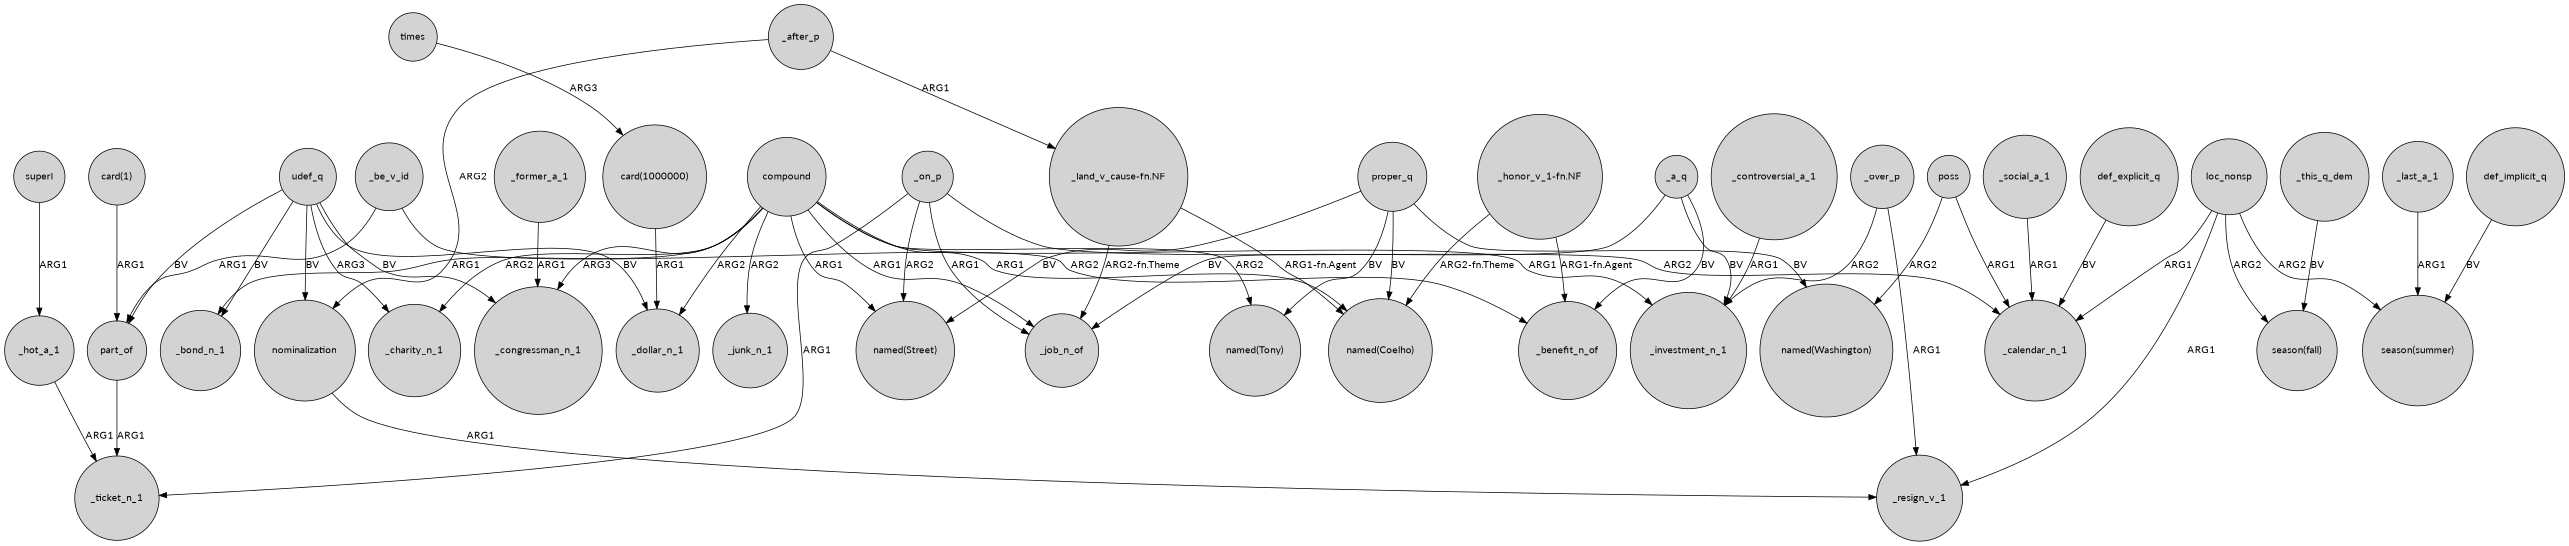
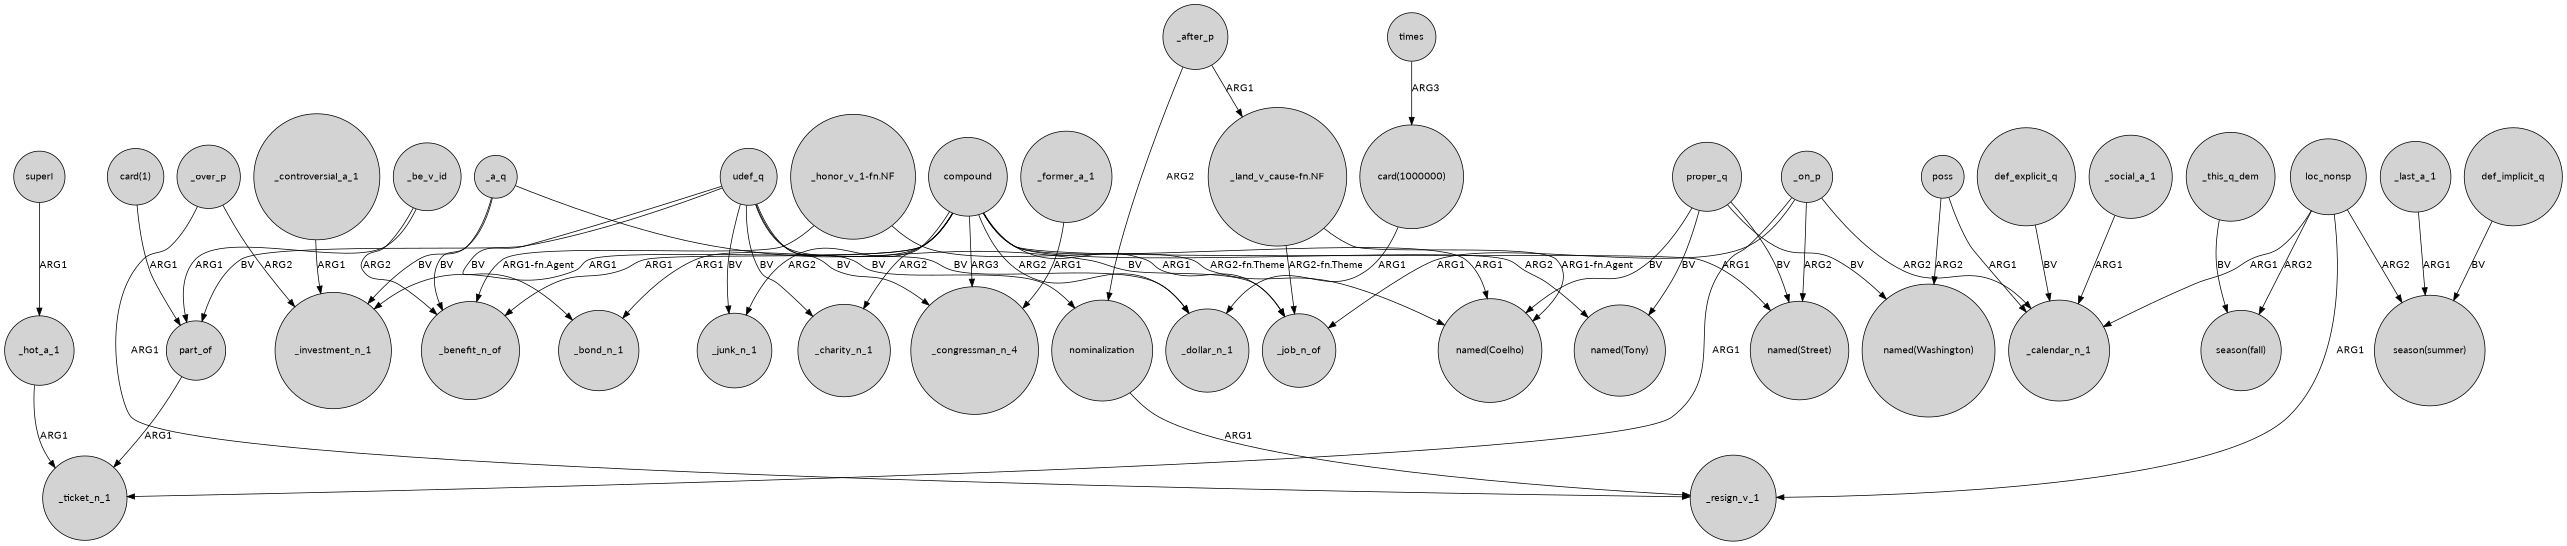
  digraph {
    fontname=Lato
    node [fontname=Lato shape=circle style=filled]
    edge [fontname=Lato]
    _be_v_id
    part_of
    _benefit_n_of
    _ticket_n_1
    superl
    _hot_a_1
    "_land_v_cause-fn.NF"
    "named(Coelho)"
    _job_n_of
    "card(1000000)"
    _dollar_n_1
    _social_a_1
    _calendar_n_1
    udef_q
    _bond_n_1
    _junk_n_1
    _charity_n_1
-   _congressman_n_1
+   _congressman_n_1 [label=_congressman_n_4]
    nominalization
    _resign_v_1
    compound
    "named(Street)"
    "named(Tony)"
    _investment_n_1
    proper_q
    "named(Washington)"
    _a_q
    "_honor_v_1-fn.NF"
    loc_nonsp
    "season(summer)"
    "season(fall)"
    _over_p
    _former_a_1
    _last_a_1
    _on_p
    poss
    times
    _controversial_a_1
    def_implicit_q
    "card(1)"
    _after_p
    _this_q_dem
    def_explicit_q
    _be_v_id -> part_of [label=ARG1]
    _be_v_id -> _benefit_n_of [label=ARG2]
    part_of -> _ticket_n_1 [label=ARG1]
    superl -> _hot_a_1 [label=ARG1]
    _hot_a_1 -> _ticket_n_1 [label=ARG1]
    "_land_v_cause-fn.NF" -> "named(Coelho)" [label="ARG1-fn.Agent"]
    "_land_v_cause-fn.NF" -> _job_n_of [label="ARG2-fn.Theme"]
    "card(1000000)" -> _dollar_n_1 [label=ARG1]
    _social_a_1 -> _calendar_n_1 [label=ARG1]
    udef_q -> part_of [label=BV]
    udef_q -> _dollar_n_1 [label=BV]
    udef_q -> _bond_n_1 [label=BV]
-   udef_q -> _charity_n_1 [label=ARG3]
+   udef_q -> _junk_n_1 [label=BV]
+   udef_q -> _charity_n_1 [label=BV]
    udef_q -> _congressman_n_1 [label=BV]
    udef_q -> nominalization [label=BV]
    nominalization -> _resign_v_1 [label=ARG1]
+   compound -> _benefit_n_of [label=ARG1]
    compound -> "named(Coelho)" [label=ARG1]
    compound -> _job_n_of [label=ARG1]
    compound -> _dollar_n_1 [label=ARG2]
    compound -> _bond_n_1 [label=ARG1]
    compound -> _junk_n_1 [label=ARG2]
    compound -> _charity_n_1 [label=ARG2]
    compound -> _congressman_n_1 [label=ARG3]
    compound -> "named(Street)" [label=ARG1]
    compound -> "named(Tony)" [label=ARG2]
    compound -> _investment_n_1 [label=ARG1]
    proper_q -> "named(Coelho)" [label=BV]
    proper_q -> "named(Street)" [label=BV]
    proper_q -> "named(Tony)" [label=BV]
    proper_q -> "named(Washington)" [label=BV]
    _a_q -> _benefit_n_of [label=BV]
    _a_q -> _job_n_of [label=BV]
    _a_q -> _investment_n_1 [label=BV]
    "_honor_v_1-fn.NF" -> _benefit_n_of [label="ARG1-fn.Agent"]
    "_honor_v_1-fn.NF" -> "named(Coelho)" [label="ARG2-fn.Theme"]
    loc_nonsp -> _calendar_n_1 [label=ARG1]
    loc_nonsp -> _resign_v_1 [label=ARG1]
    loc_nonsp -> "season(summer)" [label=ARG2]
    loc_nonsp -> "season(fall)" [label=ARG2]
    _over_p -> _resign_v_1 [label=ARG1]
    _over_p -> _investment_n_1 [label=ARG2]
    _former_a_1 -> _congressman_n_1 [label=ARG1]
    _last_a_1 -> "season(summer)" [label=ARG1]
    _on_p -> _ticket_n_1 [label=ARG1]
    _on_p -> _job_n_of [label=ARG1]
    _on_p -> _calendar_n_1 [label=ARG2]
    _on_p -> "named(Street)" [label=ARG2]
    poss -> _calendar_n_1 [label=ARG1]
    poss -> "named(Washington)" [label=ARG2]
    times -> "card(1000000)" [label=ARG3]
    _controversial_a_1 -> _investment_n_1 [label=ARG1]
    def_implicit_q -> "season(summer)" [label=BV]
    "card(1)" -> part_of [label=ARG1]
    _after_p -> "_land_v_cause-fn.NF" [label=ARG1]
    _after_p -> nominalization [label=ARG2]
    _this_q_dem -> "season(fall)" [label=BV]
    def_explicit_q -> _calendar_n_1 [label=BV]
  }
